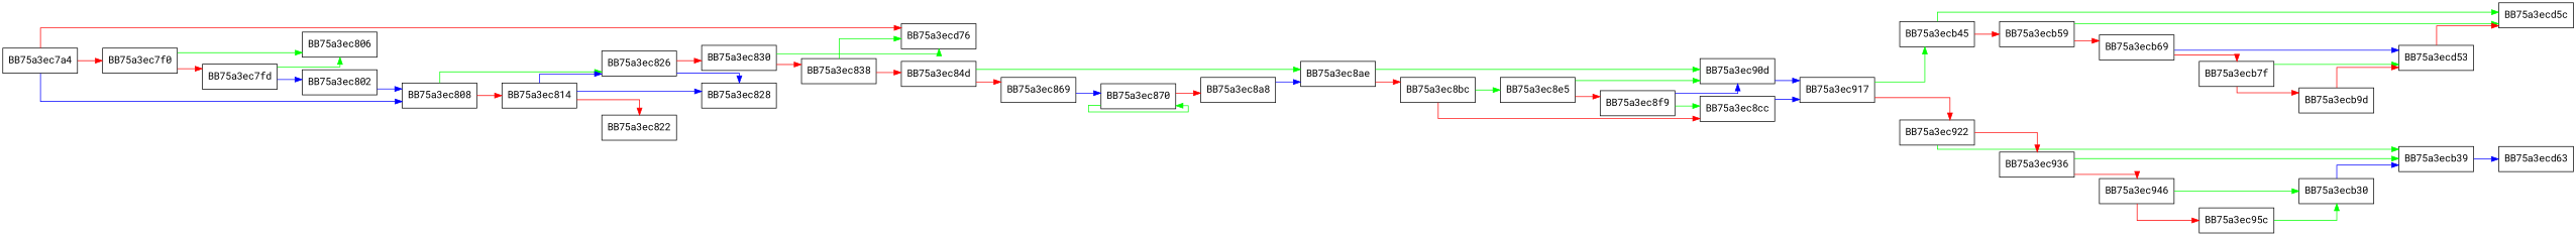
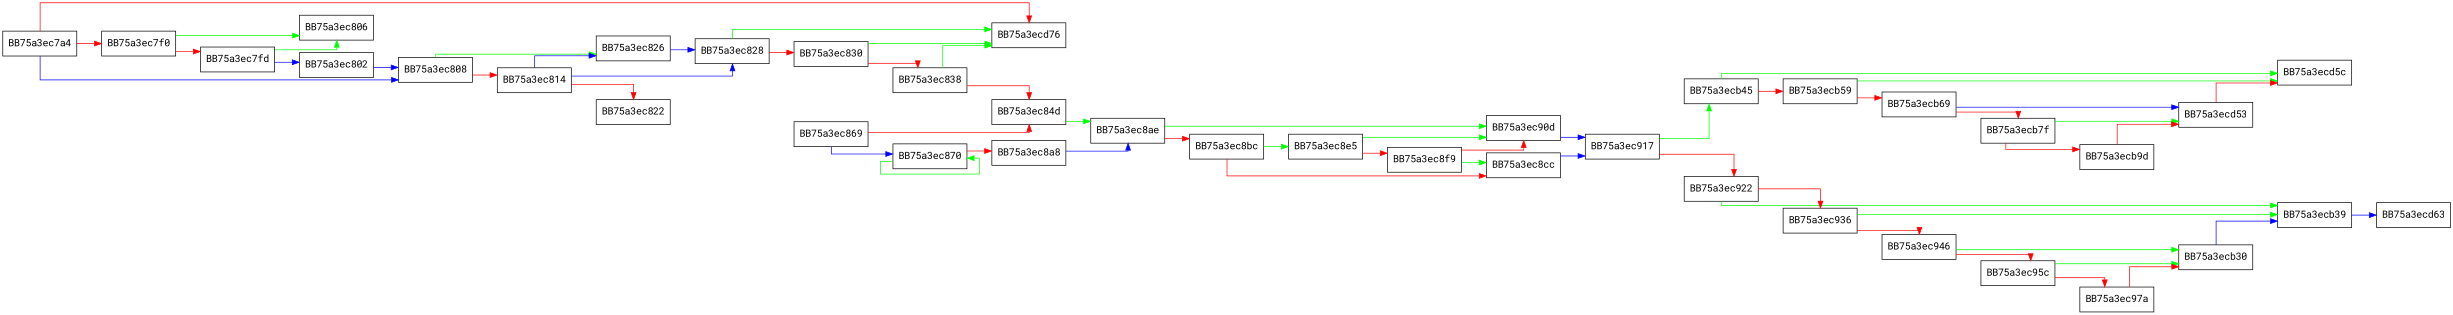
  digraph {
    fontname="Roboto Mono"
    rankdir=LR
    splines=ortho
    node [fontname="Roboto Mono" shape=box]
    edge [color=red fontname="Roboto Mono"]
    BB75a3ec7a4
    BB75a3ecd76
    BB75a3ec7f0
    BB75a3ec808
    BB75a3ec806
    BB75a3ec7fd
    BB75a3ec802
    BB75a3ec826
    BB75a3ec814
    BB75a3ec828
    BB75a3ec822
    BB75a3ec830
    BB75a3ec838
    BB75a3ec84d
    BB75a3ec8ae
    BB75a3ec869
    BB75a3ec90d
    BB75a3ec8bc
    BB75a3ec870
    BB75a3ec917
    BB75a3ec8e5
    BB75a3ec8cc
    BB75a3ec8a8
    BB75a3ecb45
    BB75a3ec922
    BB75a3ec8f9
    BB75a3ecd5c
    BB75a3ecb59
    BB75a3ecb39
    BB75a3ec936
    BB75a3ecb69
    BB75a3ecd63
    BB75a3ec946
    BB75a3ecb30
    BB75a3ec95c
+   BB75a3ec97a
    BB75a3ecd53
    BB75a3ecb7f
    BB75a3ecb9d
    BB75a3ec7a4 -> BB75a3ecd76
    BB75a3ec7a4 -> BB75a3ec7f0
    BB75a3ec7a4 -> BB75a3ec808 [color=blue]
    BB75a3ec7f0 -> BB75a3ec806 [color=green]
    BB75a3ec7f0 -> BB75a3ec7fd
    BB75a3ec808 -> BB75a3ec826 [color=green]
    BB75a3ec808 -> BB75a3ec814
    BB75a3ec7fd -> BB75a3ec806 [color=green]
    BB75a3ec7fd -> BB75a3ec802 [color=blue]
    BB75a3ec802 -> BB75a3ec808 [color=blue]
    BB75a3ec826 -> BB75a3ec828 [color=blue]
    BB75a3ec814 -> BB75a3ec826 [color=blue]
    BB75a3ec814 -> BB75a3ec828 [color=blue]
    BB75a3ec814 -> BB75a3ec822
-   BB75a3ec826 -> BB75a3ec830
+   BB75a3ec828 -> BB75a3ecd76 [color=green]
+   BB75a3ec828 -> BB75a3ec830
    BB75a3ec830 -> BB75a3ecd76 [color=green]
    BB75a3ec830 -> BB75a3ec838
    BB75a3ec838 -> BB75a3ecd76 [color=green]
    BB75a3ec838 -> BB75a3ec84d
    BB75a3ec84d -> BB75a3ec8ae [color=green]
-   BB75a3ec84d -> BB75a3ec869
+   BB75a3ec869 -> BB75a3ec84d
    BB75a3ec8ae -> BB75a3ec90d [color=green]
    BB75a3ec8ae -> BB75a3ec8bc
    BB75a3ec869 -> BB75a3ec870 [color=blue]
    BB75a3ec90d -> BB75a3ec917 [color=blue]
    BB75a3ec8bc -> BB75a3ec8e5 [color=green]
    BB75a3ec8bc -> BB75a3ec8cc
    BB75a3ec870 -> BB75a3ec870 [color=green]
    BB75a3ec870 -> BB75a3ec8a8
    BB75a3ec917 -> BB75a3ecb45 [color=green]
    BB75a3ec917 -> BB75a3ec922
    BB75a3ec8e5 -> BB75a3ec90d [color=green]
    BB75a3ec8e5 -> BB75a3ec8f9
    BB75a3ec8cc -> BB75a3ec917 [color=blue]
    BB75a3ec8a8 -> BB75a3ec8ae [color=blue]
    BB75a3ecb45 -> BB75a3ecd5c [color=green]
    BB75a3ecb45 -> BB75a3ecb59
    BB75a3ec922 -> BB75a3ecb39 [color=green]
    BB75a3ec922 -> BB75a3ec936
-   BB75a3ec8f9 -> BB75a3ec90d [color=blue]
+   BB75a3ec8f9 -> BB75a3ec90d
    BB75a3ec8f9 -> BB75a3ec8cc [color=green]
    BB75a3ecb59 -> BB75a3ecd5c [color=green]
    BB75a3ecb59 -> BB75a3ecb69
    BB75a3ecb39 -> BB75a3ecd63 [color=blue]
    BB75a3ec936 -> BB75a3ecb39 [color=green]
    BB75a3ec936 -> BB75a3ec946
    BB75a3ecb69 -> BB75a3ecd53 [color=blue]
    BB75a3ecb69 -> BB75a3ecb7f
    BB75a3ec946 -> BB75a3ecb30 [color=green]
    BB75a3ec946 -> BB75a3ec95c
    BB75a3ecb30 -> BB75a3ecb39 [color=blue]
    BB75a3ec95c -> BB75a3ecb30 [color=green]
+   BB75a3ec95c -> BB75a3ec97a
+   BB75a3ec97a -> BB75a3ecb30
    BB75a3ecd53 -> BB75a3ecd5c
    BB75a3ecb7f -> BB75a3ecd53 [color=green]
    BB75a3ecb7f -> BB75a3ecb9d
    BB75a3ecb9d -> BB75a3ecd53
  }
